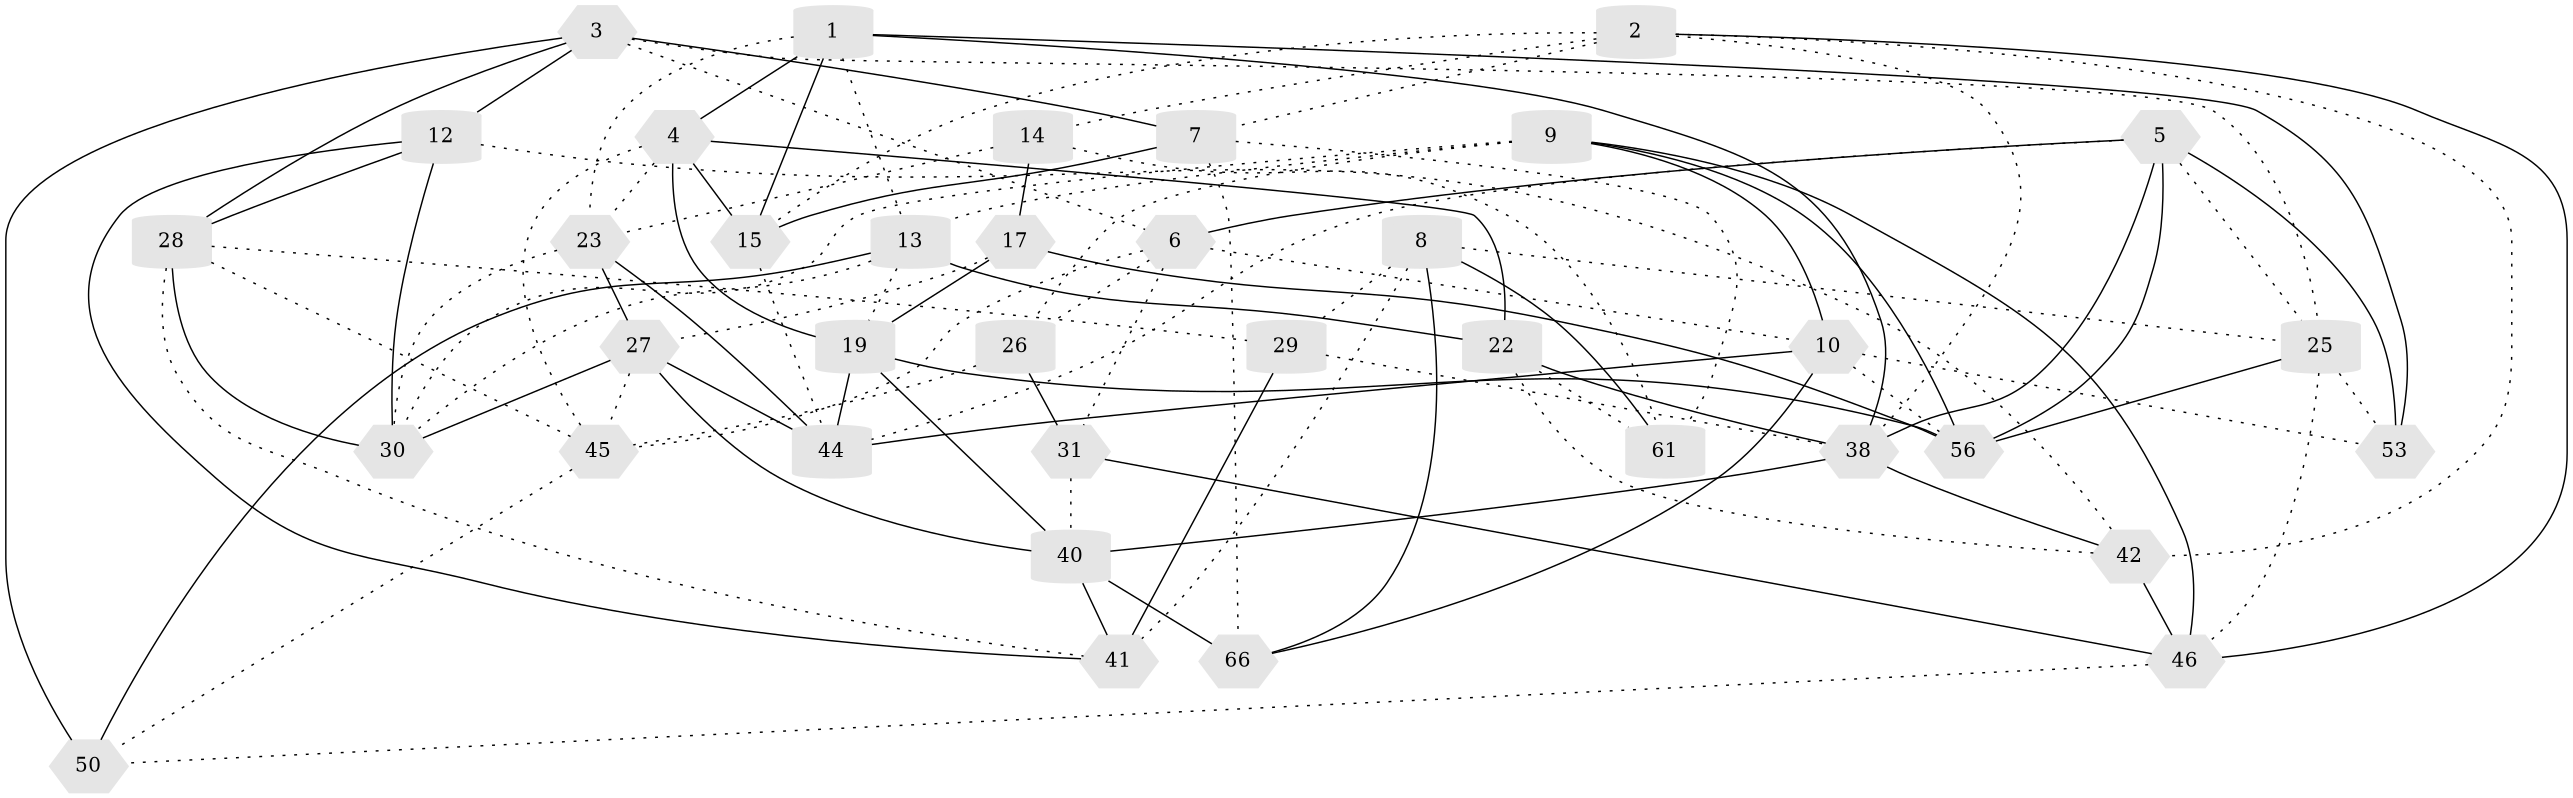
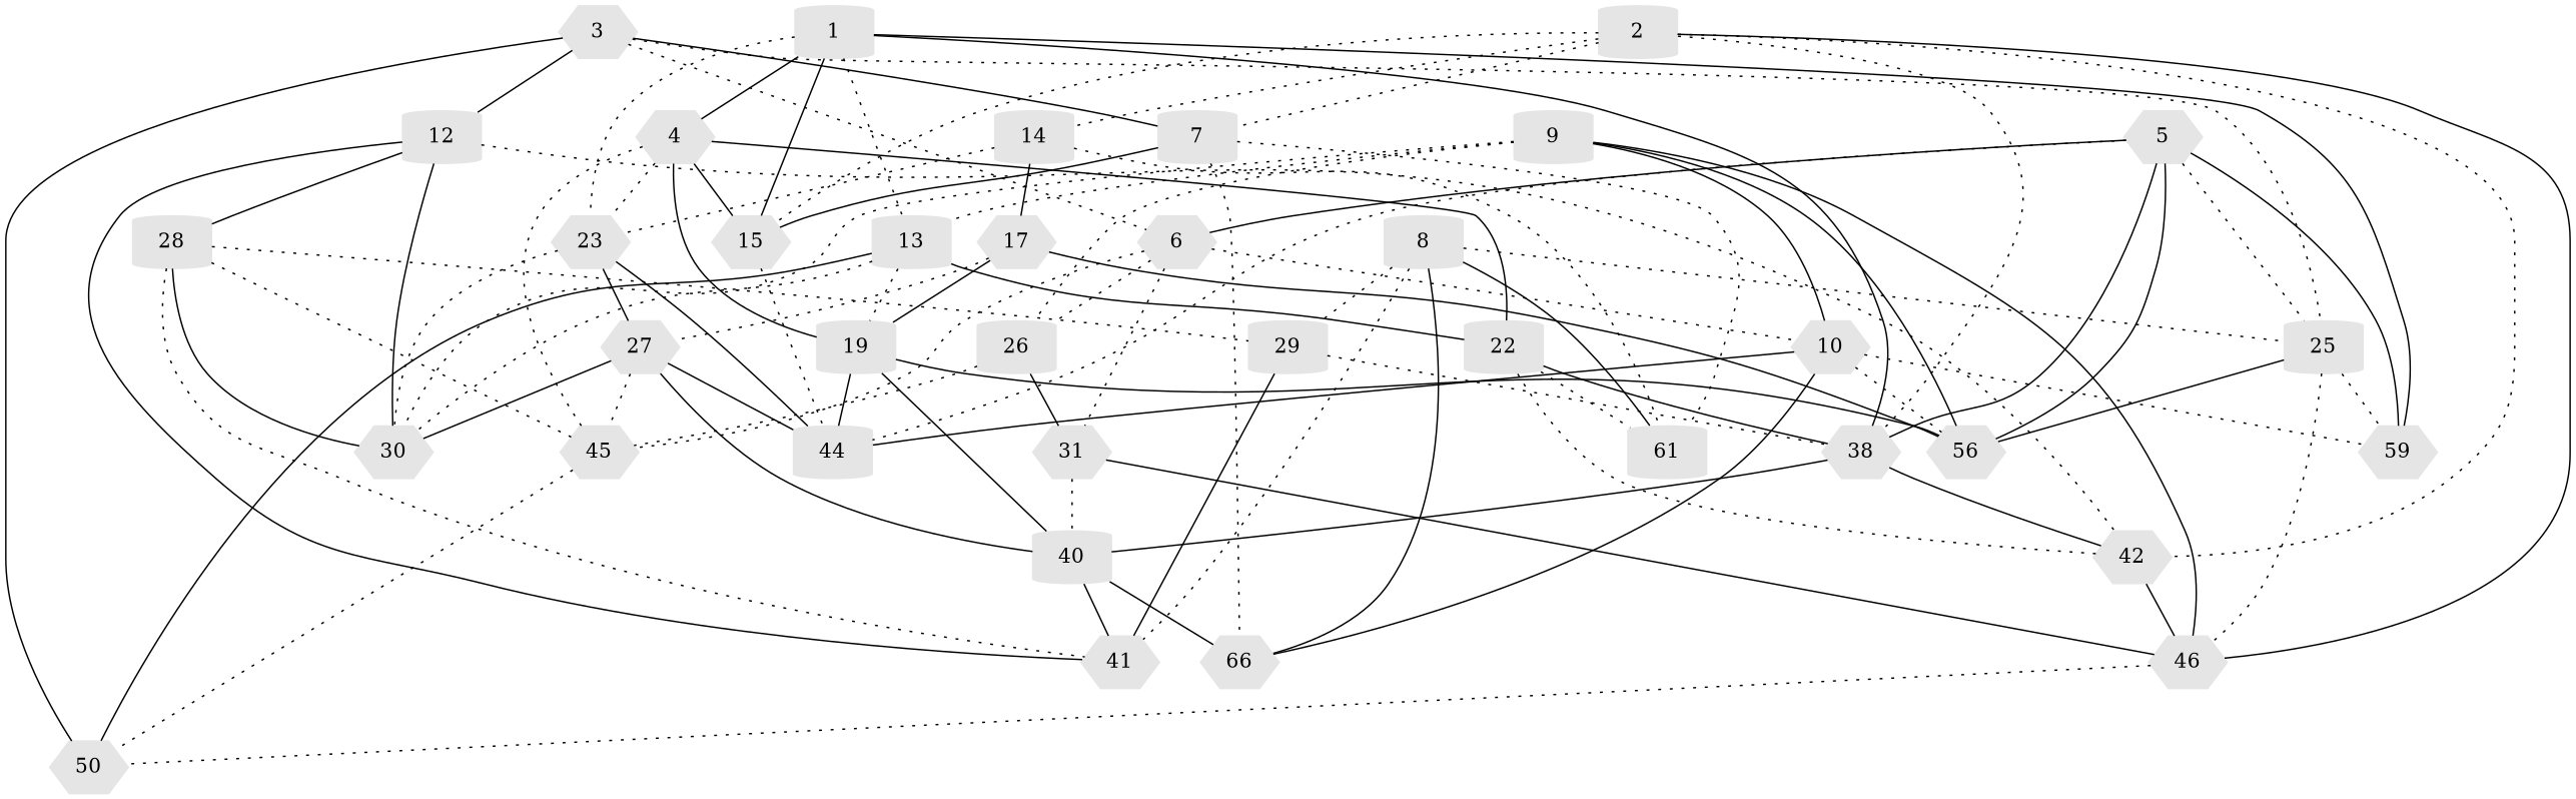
  graph {
    node [color=gray90 shape=hexagon style=filled]
    edge [style=solid]
    1 [shape=cylinder super="+37"]
    4 [super="+20"]
    13 [shape=cylinder super="+36"]
    15 [super="+55"]
    23 [super="+60"]
    38 [super="+39"]
-   53
+   53 [label=59]
    19 [shape=cylinder super="+32"]
    22 [shape=cylinder super="+43"]
    45 [super="+63"]
    50
    30 [super="+54"]
    44 [shape=cylinder super="+65"]
    27 [super="+33"]
    42 [super="+48"]
    40 [shape=cylinder super="+49"]
    2 [shape=cylinder super="+58"]
    7 [shape=cylinder super="+35"]
    14 [shape=cylinder]
    46 [super="+62"]
    61 [shape=cylinder]
    66
    8 [shape=cylinder super="+11"]
    25 [shape=cylinder super="+51"]
    29 [shape=cylinder super="+57"]
    41 [super="+47"]
    17
    3 [super="+24"]
    6 [super="+21"]
    12 [shape=cylinder super="+52"]
    28 [shape=cylinder super="+34"]
    10 [super="+64"]
    26 [shape=cylinder]
    31
    56 [super="+59"]
    5 [super="+16"]
    9 [shape=cylinder super="+18"]
    1 -- 4
    1 -- 13 [style=dotted]
    1 -- 15
    1 -- 23 [style=dotted]
    1 -- 38
    1 -- 53
    4 -- 15
    4 -- 23 [style=dotted]
    4 -- 19
    4 -- 22
    4 -- 45 [style=dotted]
    13 -- 19 [style=dotted]
    13 -- 22
    13 -- 50
    13 -- 30 [style=dotted]
    15 -- 44 [style=dotted]
    23 -- 30 [style=dotted]
    23 -- 44
    23 -- 27
    38 -- 42
    38 -- 40
    19 -- 44
    19 -- 40
    19 -- 56
    22 -- 38
    22 -- 42 [style=dotted]
    22 -- 61 [style=dotted]
    45 -- 50 [style=dotted]
    27 -- 45 [style=dotted]
    27 -- 30
    27 -- 44
    27 -- 40
    42 -- 46
    40 -- 66
    40 -- 41
    2 -- 15 [style=dotted]
    2 -- 38 [style=dotted]
    2 -- 42 [style=dotted]
    2 -- 7 [style=dotted]
    2 -- 14 [style=dotted]
    2 -- 46
    7 -- 15 [weight=2]
    7 -- 61 [style=dotted]
    7 -- 66 [style=dotted]
    14 -- 23 [style=dotted]
    14 -- 61 [style=dotted]
    14 -- 17
    46 -- 50 [style=dotted]
    8 -- 61
    8 -- 66
    8 -- 25 [style=dotted]
    8 -- 29 [style=dotted]
    8 -- 41 [style=dotted]
    25 -- 53 [style=dotted]
    25 -- 46 [style=dotted]
    25 -- 56
    29 -- 38 [style=dotted]
    29 -- 41 [weight=2]
    17 -- 19
    17 -- 27 [style=dotted]
    17 -- 56
    3 -- 50
    3 -- 7
    3 -- 25 [style=dotted]
    3 -- 6 [style=dotted]
    3 -- 12
-   3 -- 28
    6 -- 45 [style=dotted]
    6 -- 10 [style=dotted]
    6 -- 26 [style=dotted]
    6 -- 31 [style=dotted]
    12 -- 30
    12 -- 42 [style=dotted weight=2]
    12 -- 41
    12 -- 28
    28 -- 45 [style=dotted]
    28 -- 30
    28 -- 29 [style=dotted]
    28 -- 41 [style=dotted]
    10 -- 53 [style=dotted]
    10 -- 44
    10 -- 66
    10 -- 56 [style=dotted]
    26 -- 45 [style=dotted]
    26 -- 31
    31 -- 40 [style=dotted]
    31 -- 46
    5 -- 38
    5 -- 53
    5 -- 44 [style=dotted]
    5 -- 25 [style=dotted]
    5 -- 6
    5 -- 56
    9 -- 13 [style=dotted]
    9 -- 30 [style=dotted]
    9 -- 46
    9 -- 10
    9 -- 26 [style=dotted]
    9 -- 56
  }
